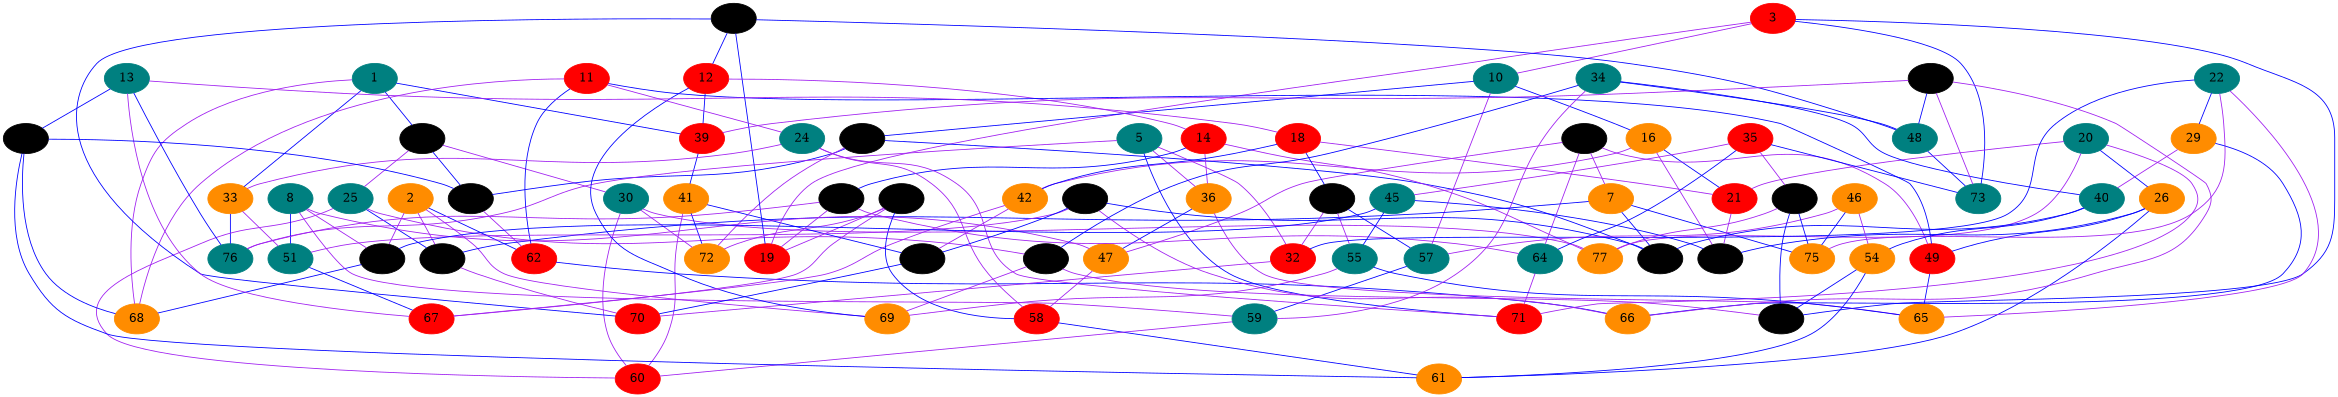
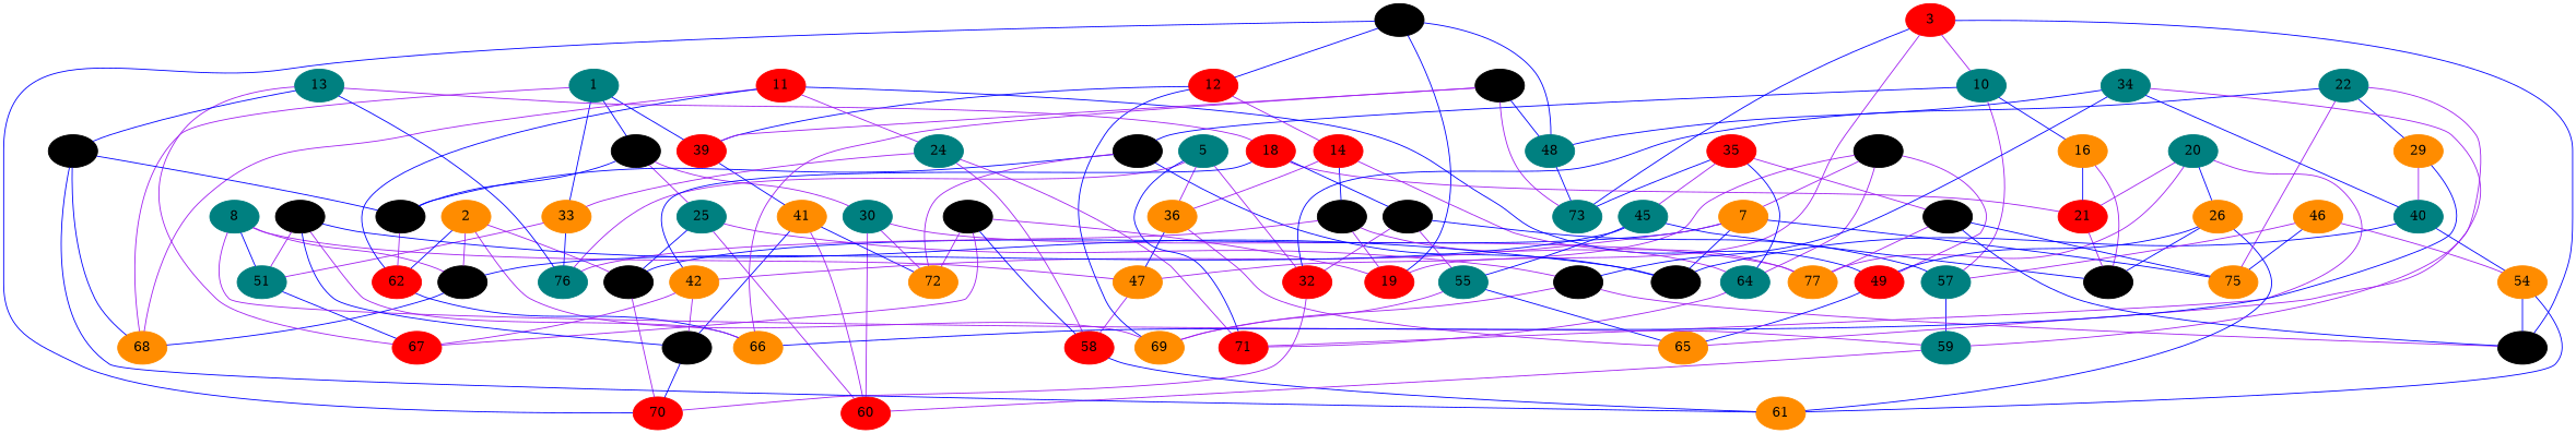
  graph {
    node [color=teal style=filled]
    edge [color=purple]
    4 [color=black]
    1
    33 [color=darkorange]
    39 [color=red]
    68 [color=darkorange]
    25
    30
    56 [color=black]
    76
    51
    41 [color=darkorange]
    2 [color=darkorange]
    31 [color=black]
    53 [color=black]
    62 [color=red]
    69 [color=darkorange]
    70 [color=red]
    66 [color=darkorange]
    3 [color=red]
    10
    19 [color=red]
    63 [color=black]
    73
    16 [color=darkorange]
    38 [color=black]
    57
    43 [color=black]
    60 [color=red]
    77 [color=darkorange]
    72 [color=darkorange]
    32 [color=red]
    5
    36 [color=darkorange]
    71 [color=red]
    47 [color=darkorange]
    65 [color=darkorange]
    6 [color=black]
    7 [color=darkorange]
    49 [color=red]
    64
    44 [color=black]
    75 [color=darkorange]
    58 [color=red]
    8
    59
    67 [color=red]
    9 [color=black]
    12 [color=red]
    48
    14 [color=red]
    21 [color=red]
    42 [color=darkorange]
    74 [color=black]
    11 [color=red]
    24
    15 [color=black]
    13
    18 [color=red]
    27 [color=black]
    23 [color=black]
    61 [color=darkorange]
    52 [color=black]
    17 [color=black]
    55
    20
    26 [color=darkorange]
    22
    29 [color=darkorange]
    40
    28 [color=black]
    54 [color=darkorange]
    46 [color=darkorange]
    34
    35 [color=red]
    45
    50 [color=black]
    37 [color=black]
    4 -- 25
    4 -- 30
    4 -- 56 [color=blue]
    1 -- 4 [color=blue]
    1 -- 33 [color=blue]
    1 -- 39 [color=blue]
    1 -- 68
    33 -- 76 [color=blue]
    33 -- 51
    39 -- 41 [color=blue]
    25 -- 31 [color=blue]
    25 -- 43
    25 -- 60
    30 -- 60
    30 -- 77
    30 -- 72
    56 -- 62
    51 -- 67 [color=blue]
    41 -- 60
    41 -- 72 [color=blue]
    41 -- 52 [color=blue]
    2 -- 31
    2 -- 53
    2 -- 62 [color=blue]
    2 -- 69
    31 -- 70
    53 -- 68 [color=blue]
    62 -- 66 [color=blue]
    3 -- 10
    3 -- 19
    3 -- 63 [color=blue]
    3 -- 73 [color=blue]
    10 -- 16 [color=blue]
    10 -- 38 [color=blue]
    10 -- 57
    16 -- 21 [color=blue]
-   16 -- 42
+   7 -- 42
    16 -- 74
    38 -- 56 [color=blue]
    38 -- 72
    38 -- 44 [color=blue]
    57 -- 59 [color=blue]
    43 -- 69
    43 -- 63
    32 -- 70
    5 -- 76
    5 -- 32
    5 -- 36
    5 -- 71 [color=blue]
    36 -- 47 [color=blue]
    36 -- 65
    47 -- 58
    6 -- 47
    6 -- 7
    6 -- 49
    6 -- 64
    7 -- 31 [color=blue]
    7 -- 44 [color=blue]
    7 -- 75 [color=blue]
    49 -- 65 [color=blue]
    64 -- 71
    58 -- 61 [color=blue]
    8 -- 51 [color=blue]
    8 -- 53
    8 -- 47
    8 -- 59
    59 -- 60
    9 -- 70 [color=blue]
    9 -- 19 [color=blue]
    9 -- 12 [color=blue]
    9 -- 48 [color=blue]
    12 -- 39 [color=blue]
    12 -- 69 [color=blue]
    12 -- 14
    48 -- 73 [color=blue]
    14 -- 77
    14 -- 36
    14 -- 15 [color=blue]
    21 -- 74
    42 -- 67
    42 -- 52
    11 -- 68
    11 -- 62 [color=blue]
    11 -- 49 [color=blue]
    11 -- 24
    24 -- 33
    24 -- 71
    24 -- 58
    15 -- 76
    15 -- 19
    15 -- 64
    13 -- 76 [color=blue]
    13 -- 67
    13 -- 18
    13 -- 27 [color=blue]
    18 -- 21
    18 -- 42 [color=blue]
    18 -- 23 [color=blue]
    27 -- 68 [color=blue]
    27 -- 56 [color=blue]
    27 -- 61 [color=blue]
    23 -- 57 [color=blue]
    23 -- 32
    23 -- 55
    52 -- 70 [color=blue]
    17 -- 19
    17 -- 72
    17 -- 58 [color=blue]
    17 -- 67
    55 -- 69
    55 -- 65 [color=blue]
    20 -- 77
    20 -- 71
    20 -- 21
    20 -- 26 [color=blue]
    26 -- 49 [color=blue]
    26 -- 74 [color=blue]
    26 -- 61 [color=blue]
    22 -- 32 [color=blue]
    22 -- 65
    22 -- 75
    22 -- 29 [color=blue]
    29 -- 66 [color=blue]
    29 -- 40
    40 -- 44 [color=blue]
    40 -- 54 [color=blue]
    28 -- 51
    28 -- 66
    28 -- 44 [color=blue]
    28 -- 52 [color=blue]
    54 -- 63 [color=blue]
    54 -- 61 [color=blue]
    46 -- 57
    46 -- 75 [color=blue]
    46 -- 54
    34 -- 43 [color=blue]
    34 -- 59
    34 -- 48 [color=blue]
    34 -- 40 [color=blue]
    35 -- 73 [color=blue]
    35 -- 64 [color=blue]
    35 -- 45
    35 -- 50
    45 -- 53 [color=blue]
    45 -- 74 [color=blue]
    45 -- 55 [color=blue]
    50 -- 63 [color=blue]
    50 -- 77
    50 -- 75 [color=blue]
    37 -- 39
    37 -- 66
    37 -- 73
    37 -- 48 [color=blue]
  }
